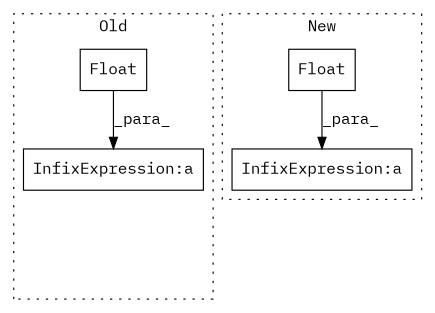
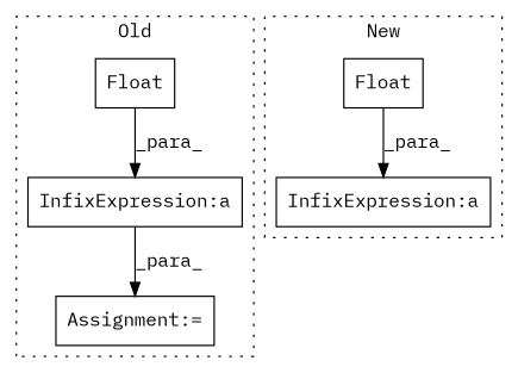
  digraph {
    fontname="IBM Plex Mono"
    node [a=32 l="6,1" shape=box fontname="IBM Plex Mono"]
    edge [fontname="IBM Plex Mono"]
    n1 [label=Float s="374,395"]
+   n2 [a=7 l=1 label="Assignment:=" s=412]
    n3 [a=27 l=3 label="InfixExpression:a" s=422]
    n4 [label=Float s="563,574"]
    n5 [a=27 l=3 label="InfixExpression:a" s=811]
    subgraph cluster_1 {
      label=Old
      style=dotted
      n1
+     n2
      n3
    }
    subgraph cluster_2 {
      label=New
      style=dotted
      n4
      n5
    }
    n1 -> n3 [label=_para_]
+   n3 -> n2 [label=_para_]
    n4 -> n5 [label=_para_]
  }
